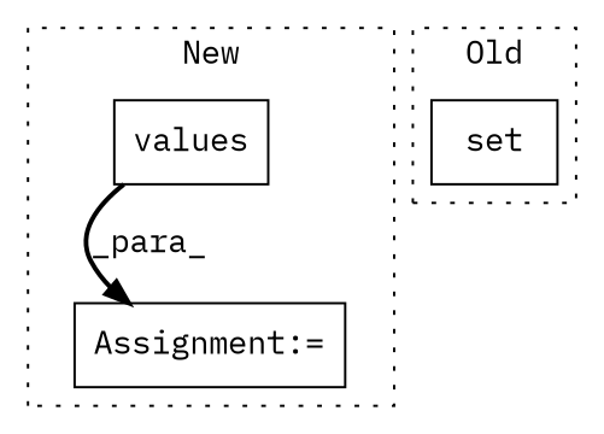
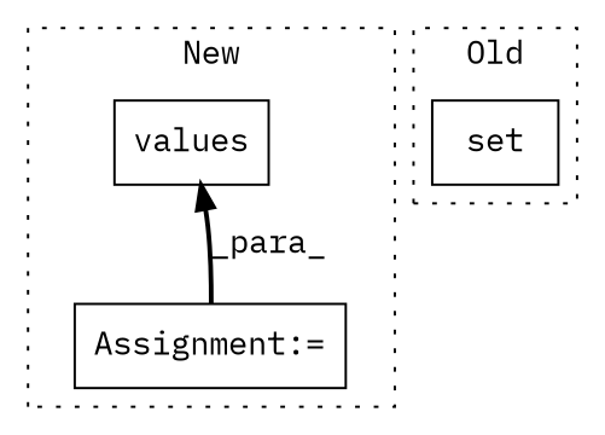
  digraph {
    fontname="IBM Plex Mono"
    node [a=32 shape=box fontname="IBM Plex Mono"]
    n1 [l=8 label=values s=12787]
    n2 [a=7 l=63 label="Assignment:=" s=12770]
    n3 [l="4,1" label=set s="12716,12731"]
    subgraph cluster_1 {
      label=New
      style=dotted
      n1
      n2
    }
    subgraph cluster_2 {
      label=Old
      style=dotted
      n3
    }
-   n1 -> n2 [label=_para_ color=black style=bold fontname="IBM Plex Mono"]
+   n2 -> n1 [label=_para_ color=black style=bold fontname="IBM Plex Mono"]
  }
